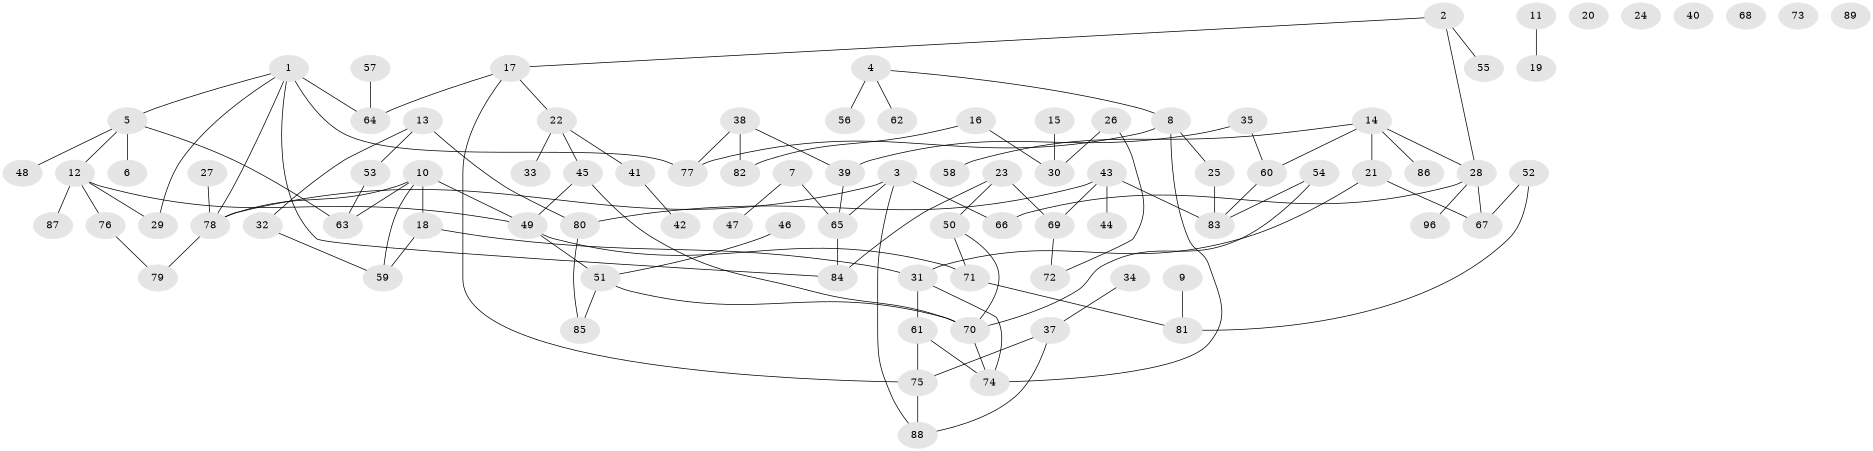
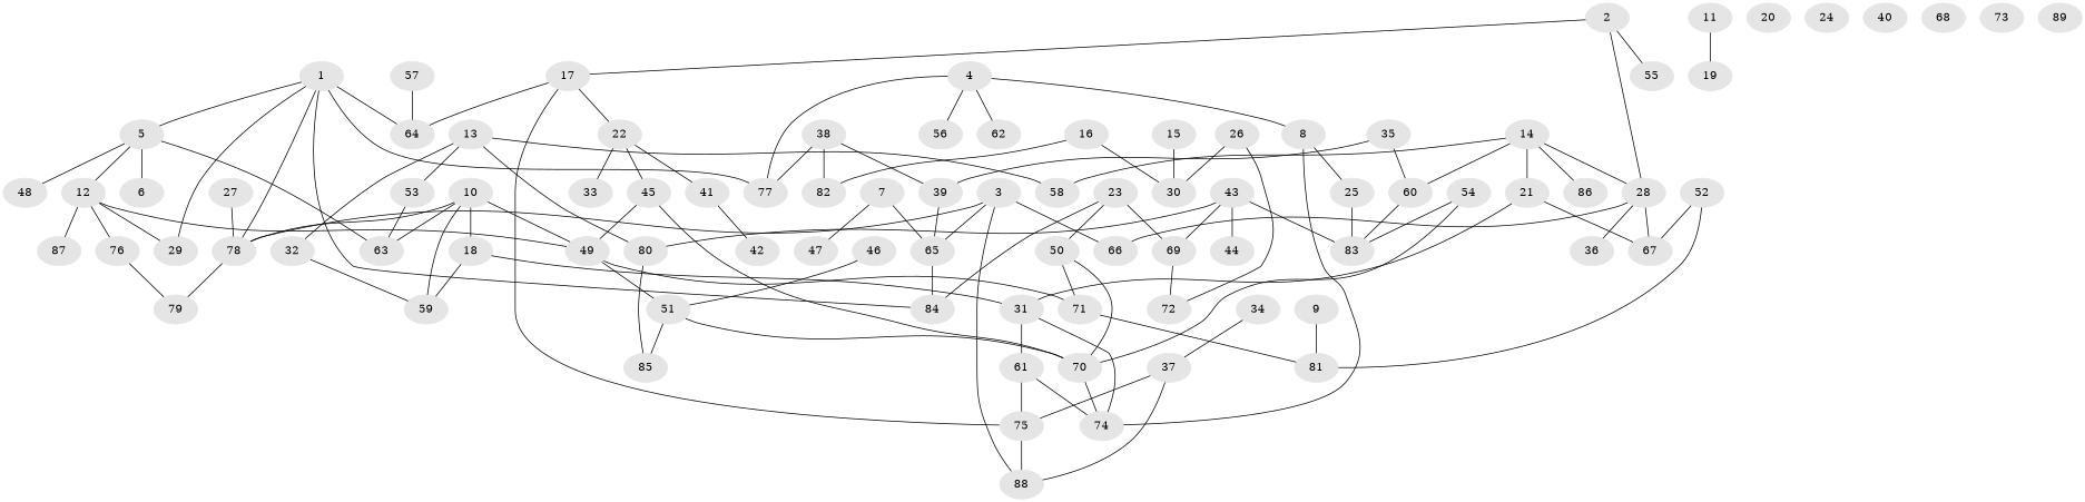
  graph {
    node [color=gray90 style=filled]
    1
    5
    29
    64
    77
    78
    84
    6
    12
    48
    63
    79
    2
    17
    28
    55
    22
    75
    66
    67
-   36 [label=96]
+   36
    3
    65
    88
    4
    8
    56
    62
    25
    74
    49
    76
    87
    7
    47
    83
    9
    81
    10
    18
    59
    31
    51
    71
    11
    19
    13
    32
    53
    58
    80
    85
    14
    21
    60
    86
    15
    30
    16
    82
    33
    41
    45
    61
    20
    42
    70
    23
    50
    69
    72
    24
    26
    27
    34
    37
    35
    39
    38
    40
    43
    44
    46
    52
    54
    57
    68
    73
    89
    1 -- 5
    1 -- 29
    1 -- 64
    1 -- 77
    1 -- 78
    1 -- 84
    5 -- 6
    5 -- 12
    5 -- 48
    5 -- 63
    78 -- 79
    12 -- 29
    12 -- 49
    12 -- 76
    12 -- 87
    2 -- 17
    2 -- 28
    2 -- 55
    17 -- 64
    17 -- 22
    17 -- 75
    28 -- 66
    28 -- 67
    28 -- 36
    22 -- 33
    22 -- 41
    22 -- 45
    75 -- 88
    3 -- 78
    3 -- 66
    3 -- 65
    3 -- 88
    65 -- 84
-   8 -- 77
+   4 -- 77
    4 -- 8
    4 -- 56
    4 -- 62
    8 -- 25
    8 -- 74
    25 -- 83
    49 -- 51
    49 -- 71
    76 -- 79
    7 -- 65
    7 -- 47
    9 -- 81
    10 -- 78
    10 -- 63
    10 -- 49
    10 -- 18
    10 -- 59
    18 -- 59
    18 -- 31
    31 -- 74
    31 -- 61
    51 -- 85
    51 -- 70
    71 -- 81
    11 -- 19
    13 -- 32
    13 -- 53
+   13 -- 58
    13 -- 80
    32 -- 59
    53 -- 63
    80 -- 85
    14 -- 28
    14 -- 58
    14 -- 21
    14 -- 60
    14 -- 86
    21 -- 67
    21 -- 31
    60 -- 83
    15 -- 30
    16 -- 30
    16 -- 82
    41 -- 42
    45 -- 49
    45 -- 70
    61 -- 75
    61 -- 74
    70 -- 74
    23 -- 84
    23 -- 50
    23 -- 69
    50 -- 71
    50 -- 70
    69 -- 72
    26 -- 30
    26 -- 72
    27 -- 78
    34 -- 37
    37 -- 75
    37 -- 88
    35 -- 60
    35 -- 39
    39 -- 65
    38 -- 77
    38 -- 82
    38 -- 39
    43 -- 83
    43 -- 80
    43 -- 69
    43 -- 44
    46 -- 51
    52 -- 67
    52 -- 81
    54 -- 83
    54 -- 70
    57 -- 64
  }
